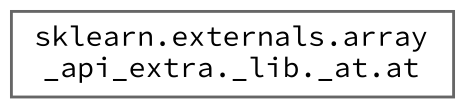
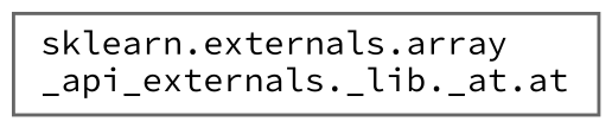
  digraph {
    rankdir=LR
    fontname="Source Code Pro"
-   n1 [color=grey40 fillcolor=white fontname="Source Code Pro" fontsize=10 height=0.2 label="sklearn.externals.array\l_api_extra._lib._at.at" shape=box style=filled width=0.4]
+   n1 [color=grey40 fillcolor=white fontname="Source Code Pro" fontsize=10 height=0.2 label="sklearn.externals.array\l_api_externals._lib._at.at" shape=box style=filled width=0.4]
  }
